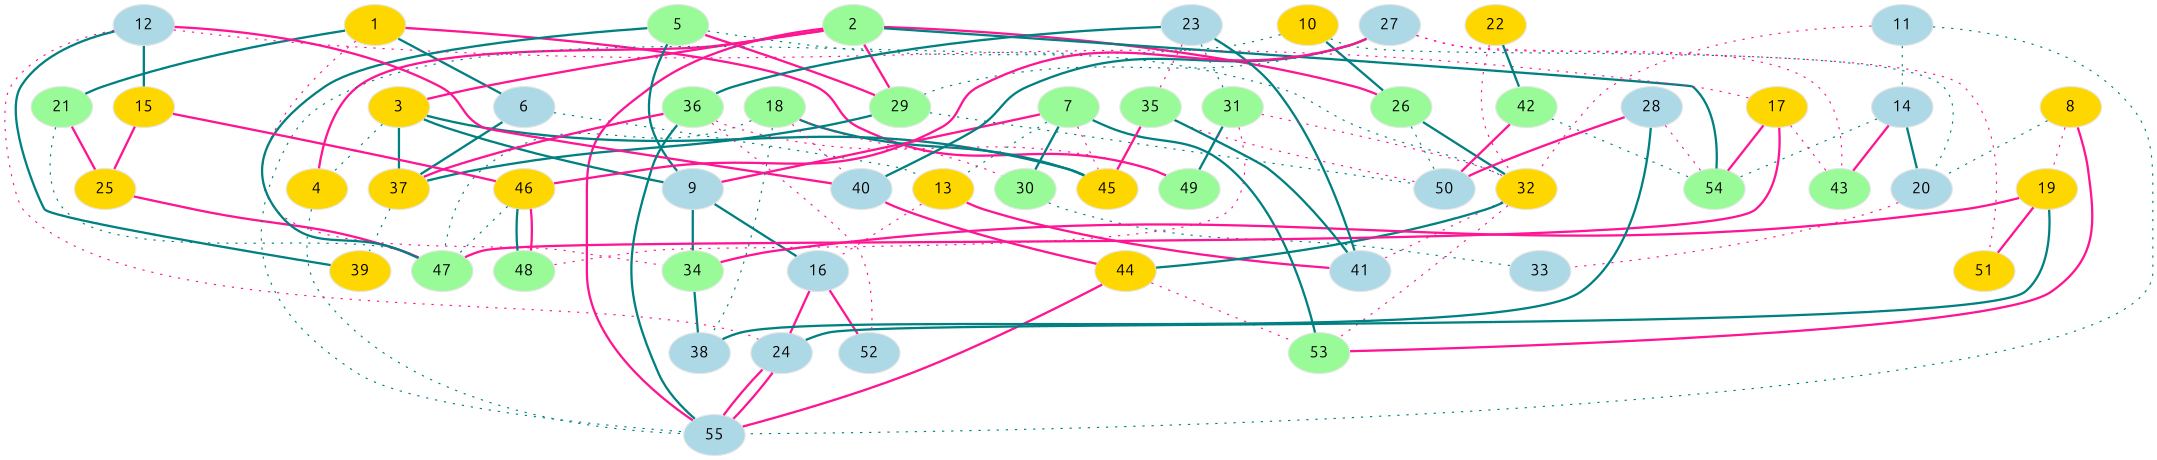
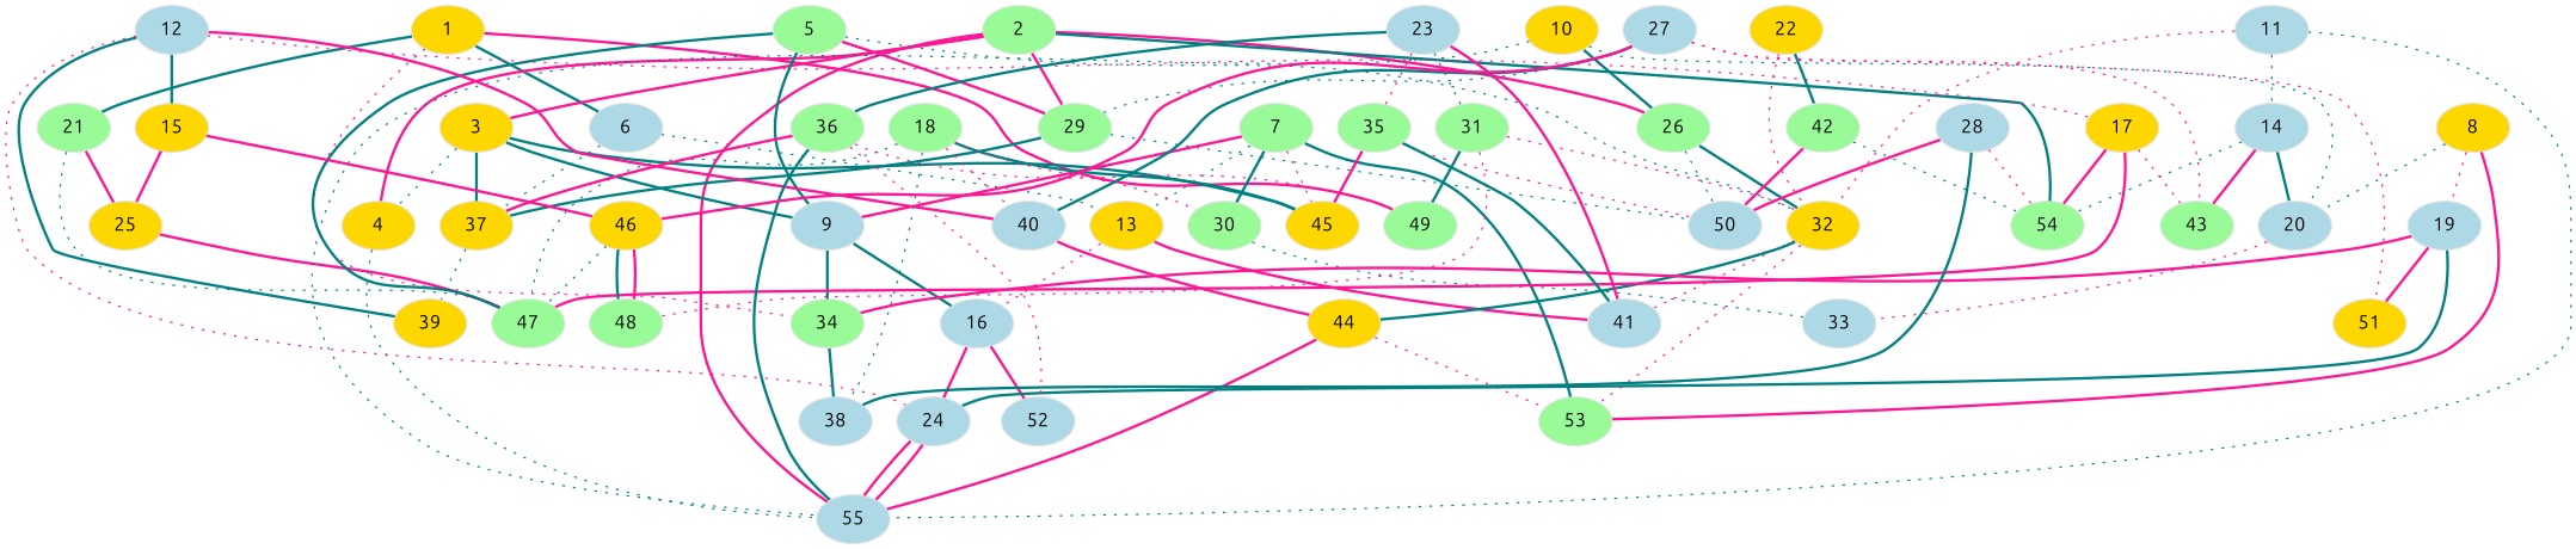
  graph {
    fontname=Ubuntu
    node [color=gray90 fillcolor=palegreen fontname=Ubuntu style=filled]
    edge [color=deeppink fontname=Ubuntu style=bold]
    6 [fillcolor=lightblue]
    1 [fillcolor=gold]
    21
    34
    49
    37 [fillcolor=gold]
    13 [fillcolor=gold]
    47
    25 [fillcolor=gold]
    38 [fillcolor=lightblue]
    2
    3 [fillcolor=gold]
    4 [fillcolor=gold]
    26
    29
    54
    55 [fillcolor=lightblue]
    9 [fillcolor=lightblue]
    45 [fillcolor=gold]
    32 [fillcolor=gold]
    50 [fillcolor=lightblue]
    16 [fillcolor=lightblue]
    39 [fillcolor=gold]
    5
    53
    41 [fillcolor=lightblue]
    44 [fillcolor=gold]
    7
    30
    33 [fillcolor=lightblue]
    8 [fillcolor=gold]
-   19 [fillcolor=gold]
+   19 [fillcolor=lightblue]
    20 [fillcolor=lightblue]
    24 [fillcolor=lightblue]
    51 [fillcolor=gold]
    52 [fillcolor=lightblue]
    10 [fillcolor=gold]
    11 [fillcolor=lightblue]
    14 [fillcolor=lightblue]
    43
    12 [fillcolor=lightblue]
    15 [fillcolor=gold]
    17 [fillcolor=gold]
    40 [fillcolor=lightblue]
    46 [fillcolor=gold]
    48
    18
    22 [fillcolor=gold]
    42
    23 [fillcolor=lightblue]
    31
    35
    36
    27 [fillcolor=lightblue]
    28 [fillcolor=lightblue]
-   6 -- 37 [color=teal]
+   6 -- 37 [color=teal style=dotted]
    6 -- 13 [color=teal style=dotted]
    1 -- 6 [color=teal]
    1 -- 21 [color=teal]
    1 -- 34 [style=dotted]
    1 -- 49
    21 -- 47 [color=teal style=dotted]
    21 -- 25
    34 -- 38 [color=teal]
    37 -- 39 [color=teal style=dotted]
    13 -- 16 [style=dotted]
    13 -- 41
    25 -- 47
    2 -- 3
    2 -- 4
    2 -- 26
    2 -- 29
    2 -- 54 [color=teal]
    2 -- 55
    3 -- 37 [color=teal]
    3 -- 4 [color=teal style=dotted]
    3 -- 9 [color=teal]
    3 -- 45 [color=teal]
    4 -- 55 [color=teal style=dotted]
    26 -- 32 [color=teal]
    26 -- 50 [color=teal style=dotted]
    29 -- 37 [color=teal]
    29 -- 50 [color=teal style=dotted]
    9 -- 34 [color=teal]
    9 -- 16 [color=teal]
    32 -- 53 [style=dotted]
    32 -- 41 [style=dotted]
    32 -- 44 [color=teal]
    16 -- 24
    16 -- 52
    5 -- 47 [color=teal]
    5 -- 29
    5 -- 9 [color=teal]
    5 -- 32 [color=teal style=dotted]
    44 -- 55
    44 -- 53 [style=dotted]
    7 -- 13 [color=teal style=dotted]
    7 -- 9
    7 -- 45 [style=dotted]
    7 -- 53 [color=teal]
    7 -- 30 [color=teal]
    30 -- 33 [color=teal style=dotted]
    8 -- 53
    8 -- 19 [style=dotted]
    8 -- 20 [color=teal style=dotted]
    19 -- 34
    19 -- 24 [color=teal]
    19 -- 51
    20 -- 33 [style=dotted]
    24 -- 55
    24 -- 55
    10 -- 26 [color=teal]
    10 -- 55 [color=teal style=dotted]
    10 -- 20 [color=teal style=dotted]
    11 -- 55 [color=teal style=dotted]
    11 -- 32 [style=dotted]
    11 -- 14 [color=teal style=dotted]
    14 -- 54 [color=teal style=dotted]
    14 -- 20 [color=teal]
    14 -- 43
    12 -- 39 [color=teal]
    12 -- 24 [style=dotted]
    12 -- 15 [color=teal]
    12 -- 17 [style=dotted]
    12 -- 40
    15 -- 25
    15 -- 46
    17 -- 47
    17 -- 54
    17 -- 43 [style=dotted]
    40 -- 44
    46 -- 47 [color=teal style=dotted]
    46 -- 48 [color=teal]
    46 -- 48
    18 -- 47 [color=teal style=dotted]
    18 -- 38 [color=teal style=dotted]
    18 -- 45 [color=teal]
    18 -- 30 [style=dotted]
    18 -- 40 [style=dotted]
    22 -- 32 [style=dotted]
    22 -- 42 [color=teal]
    42 -- 54 [color=teal style=dotted]
    42 -- 50
-   23 -- 41 [color=teal]
+   23 -- 41
    23 -- 31 [color=teal style=dotted]
    23 -- 35 [style=dotted]
    23 -- 36 [color=teal]
    31 -- 49 [color=teal]
    31 -- 32 [style=dotted]
    31 -- 48 [style=dotted]
    35 -- 45
    35 -- 50 [style=dotted]
    35 -- 41 [color=teal]
    36 -- 49 [style=dotted]
    36 -- 37
    36 -- 55 [color=teal]
    36 -- 52 [style=dotted]
    27 -- 29 [color=teal style=dotted]
    27 -- 51 [style=dotted]
    27 -- 43 [style=dotted]
    27 -- 40 [color=teal]
    27 -- 46
    28 -- 38 [color=teal]
    28 -- 54 [style=dotted]
    28 -- 50
  }
